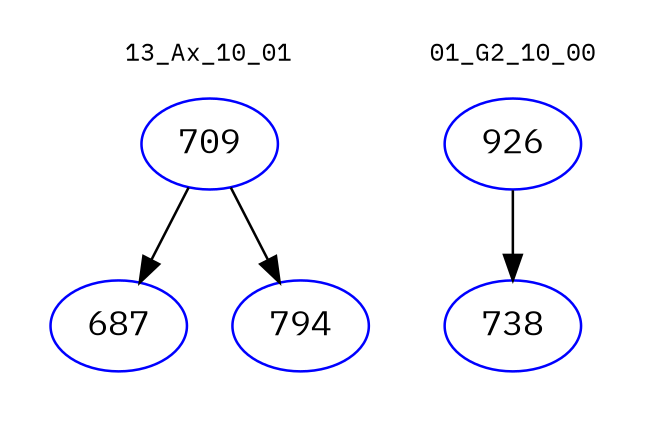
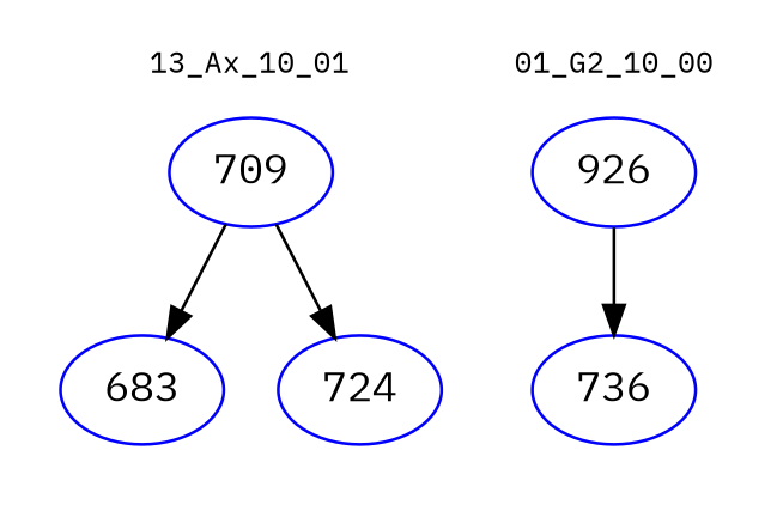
  digraph {
    fontname="IBM Plex Mono"
    node [color=blue fontname="IBM Plex Mono"]
    edge [color=black fontname="IBM Plex Mono"]
    n1 [label=709]
-   n2 [label=687]
-   n3 [label=794]
+   n2 [label=683]
+   n3 [label=724]
    n4 [label=926]
-   n5 [label=738]
+   n5 [label=736]
    subgraph cluster_1 {
      color=white
      fontsize=10
      label="13_Ax_10_01"
      n1
      n2
      n3
    }
    subgraph cluster_2 {
      color=white
      fontsize=10
      label="01_G2_10_00"
      n4
      n5
    }
    n1 -> n2
    n1 -> n3
    n4 -> n5
  }
